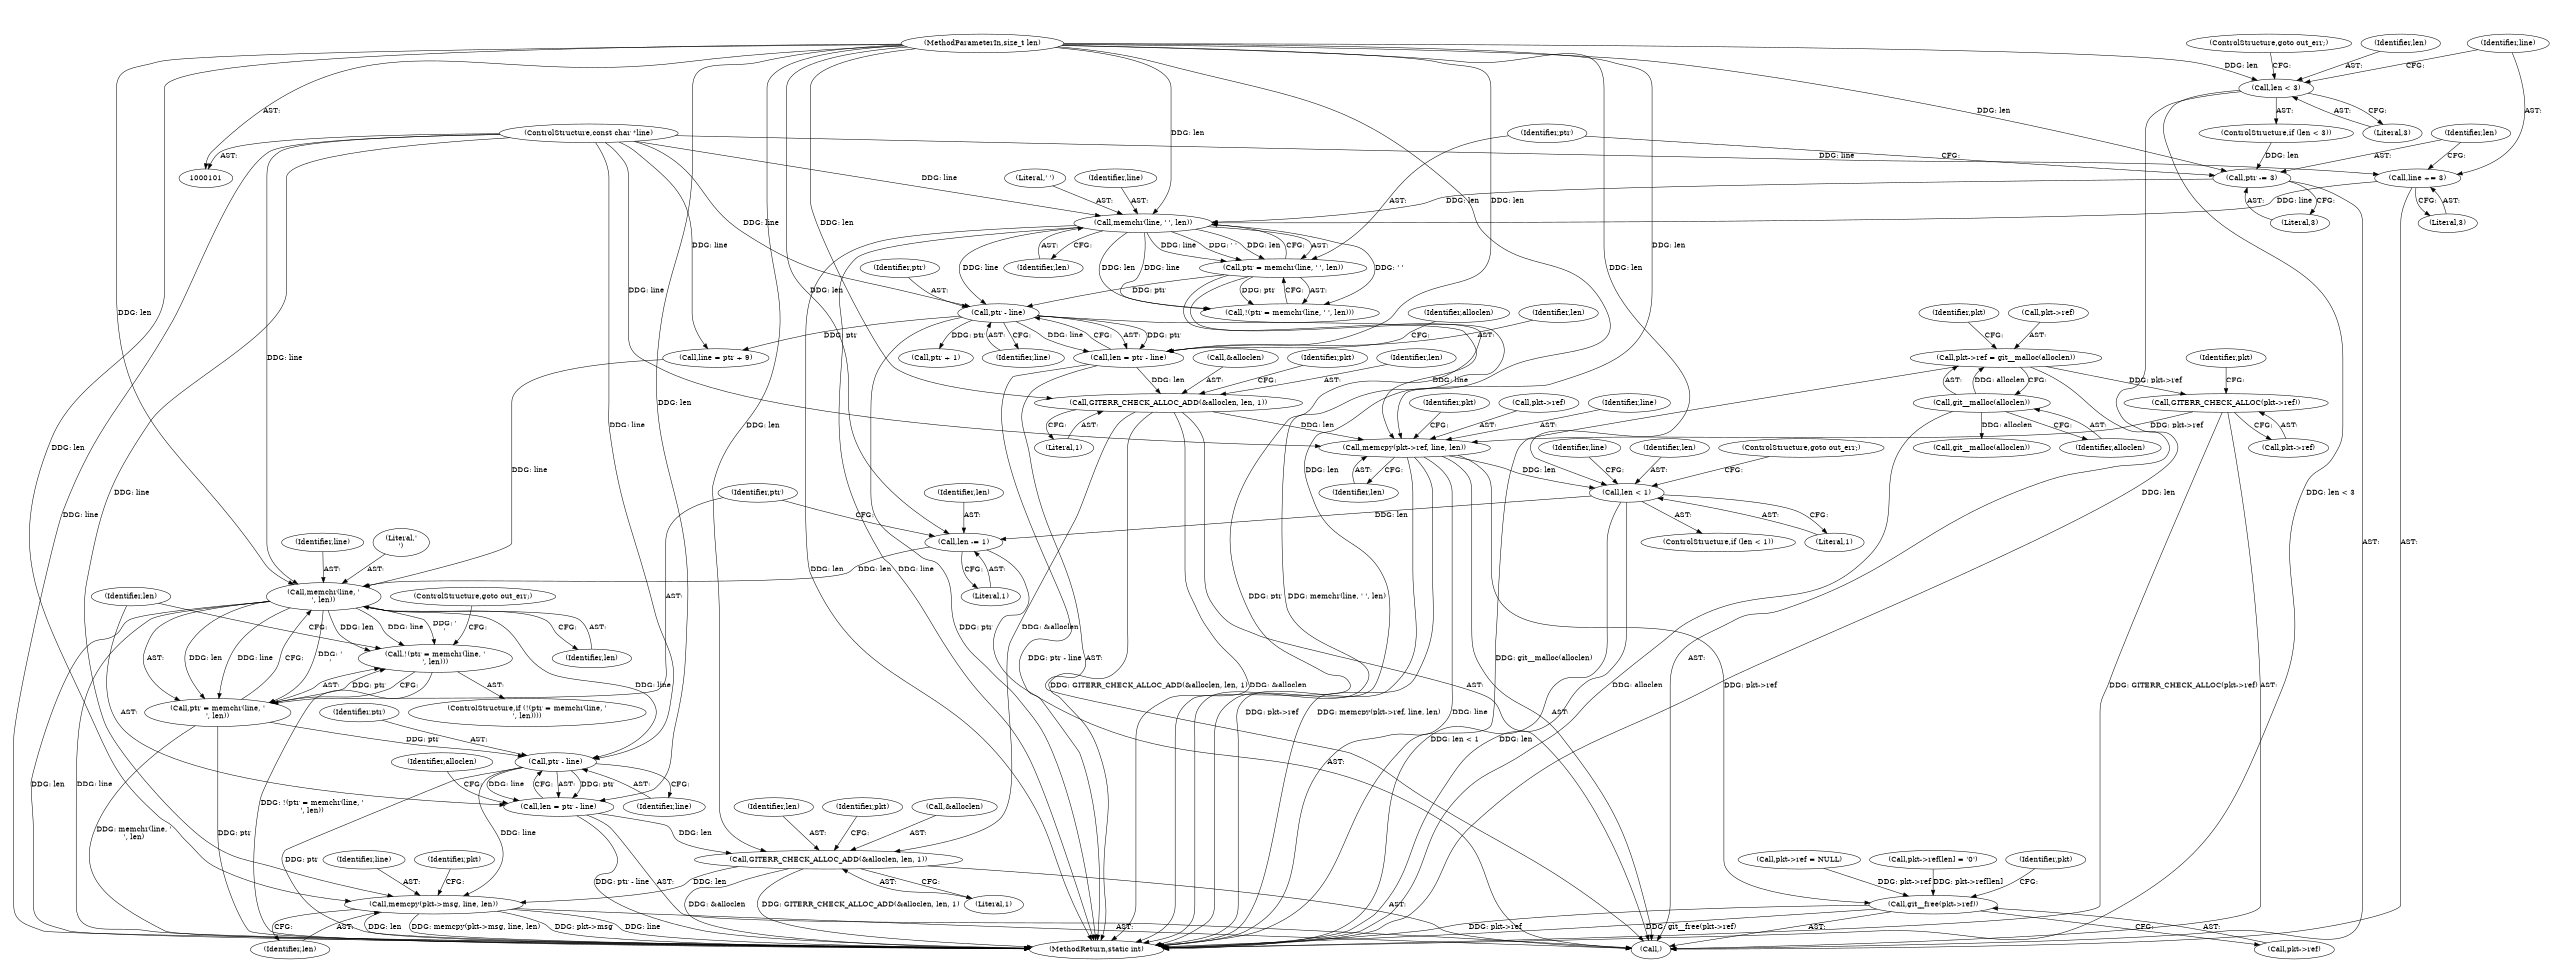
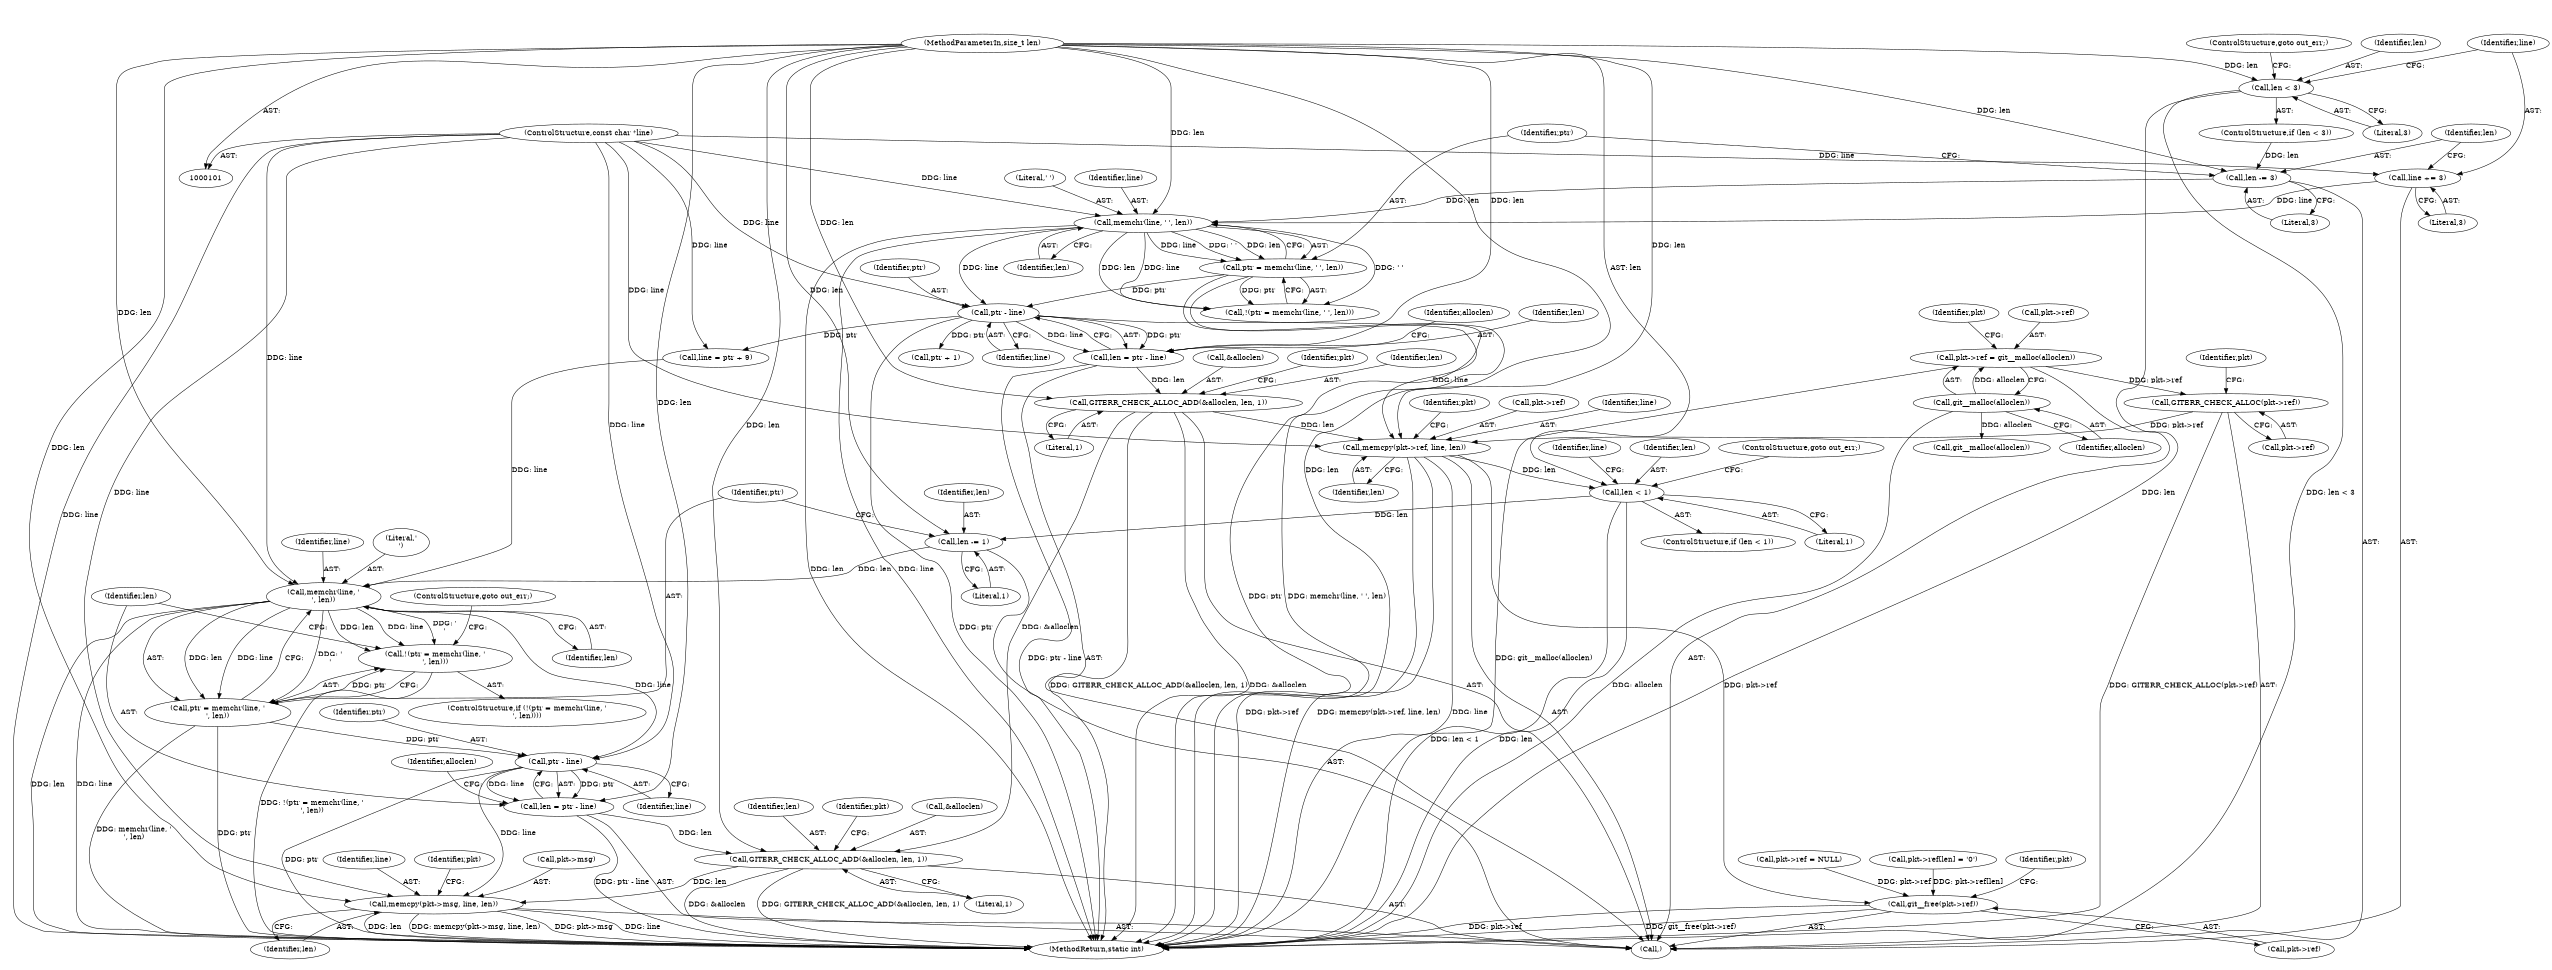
  digraph {
    n1 [label="(Call,memcpy(pkt->ref, line, len))"]
    n2 [label="(Call,len < 1)"]
    n3 [label="(Call,git__free(pkt->ref))"]
    n4 [label="(Identifier,len)"]
    n5 [label="(MethodReturn,static int)"]
    n6 [label="(Call,)"]
    n7 [label="(Call,len -= 1)"]
    n8 [label="(ControlStructure,if (len < 1))"]
    n9 [label="(Literal,1)"]
    n10 [label="(Call,pkt->ref)"]
    n11 [label="(Call,GITERR_CHECK_ALLOC(pkt->ref))"]
    n12 [label="(Call,pkt->ref)"]
    n13 [label="(Call,pkt->ref = git__malloc(alloclen))"]
    n14 [label="(Call,git__malloc(alloclen))"]
    n15 [label="(Identifier,alloclen)"]
    n16 [label="(Call,git__malloc(alloclen))"]
    n17 [label="(Call,ptr - line)"]
    n18 [label="(Call,len = ptr - line)"]
    n19 [label="(Call,ptr + 1)"]
    n20 [label="(Identifier,line)"]
    n21 [label="(Call,line = ptr + 9)"]
    n22 [label="(Call,GITERR_CHECK_ALLOC_ADD(&alloclen, len, 1))"]
    n23 [label="(Call,memchr(line, '\n', len))"]
    n24 [label="(Call,ptr = memchr(line, ' ', len))"]
    n25 [label="(Call,memchr(line, ' ', len))"]
    n26 [label="(Call,!(ptr = memchr(line, ' ', len)))"]
    n27 [label="(Identifier,len)"]
    n28 [label="(Call,line += 3)"]
    n29 [label="(Literal,3)"]
    n30 [label="(ControlStructure,const char *line)"]
    n31 [label="(Call,ptr - line)"]
    n32 [label="(Call,memcpy(pkt->msg, line, len))"]
    1000101
    n34 [label="(Call,!(ptr = memchr(line, '\n', len)))"]
    n35 [label="(Call,ptr = memchr(line, '\n', len))"]
    n36 [label="(Identifier,len)"]
    n37 [label="(Call,len = ptr - line)"]
    n38 [label="(Identifier,line)"]
    n39 [label="(Identifier,len)"]
-   n40 [label="(Call,ptr -= 3)"]
+   n40 [label="(Call,len -= 3)"]
    n41 [label="(Literal,3)"]
    n42 [label="(Call,len < 3)"]
    n43 [label="(Literal,3)"]
    n44 [label="(ControlStructure,if (len < 3))"]
    n45 [label="(MethodParameterIn,size_t len)"]
    n46 [label="(Call,GITERR_CHECK_ALLOC_ADD(&alloclen, len, 1))"]
    n47 [label="(Literal,1)"]
    n48 [label="(Literal,1)"]
    n49 [label="(Literal,1)"]
    n50 [label="(ControlStructure,if (!(ptr = memchr(line, '\n', len))))"]
    n51 [label="(Identifier,len)"]
    n52 [label="(Call,pkt->ref)"]
    n53 [label="(Identifier,pkt)"]
    n54 [label="(Identifier,pkt)"]
    n55 [label="(Identifier,alloclen)"]
    n56 [label="(Identifier,pkt)"]
    n57 [label="(Identifier,pkt)"]
    n58 [label="(Identifier,ptr)"]
    n59 [label="(Identifier,len)"]
    n60 [label="(Identifier,line)"]
    n61 [label="(Call,&alloclen)"]
    n62 [label="(Identifier,len)"]
    n63 [label="(Identifier,len)"]
    n64 [label="(Identifier,line)"]
    n65 [label="(Call,pkt->ref)"]
    n66 [label="(Identifier,len)"]
    n67 [label="(ControlStructure,goto out_err;)"]
    n68 [label="(Identifier,ptr)"]
    n69 [label="(Identifier,line)"]
    n70 [label="(Identifier,len)"]
    n71 [label="(ControlStructure,goto out_err;)"]
    n72 [label="(Identifier,line)"]
    n73 [label="(Identifier,alloclen)"]
    n74 [label="(Identifier,len)"]
    n75 [label="(Call,&alloclen)"]
    n76 [label="(Identifier,ptr)"]
    n77 [label="(ControlStructure,goto out_err;)"]
    n78 [label="(Identifier,ptr)"]
    n79 [label="(Literal,'\n')"]
    n80 [label="(Identifier,pkt)"]
    n81 [label="(Identifier,pkt)"]
+   n82 [label="(Call,pkt->msg)"]
    n83 [label="(Identifier,len)"]
    n84 [label="(Call,pkt->ref = NULL)"]
    n85 [label="(Literal,' ')"]
    n86 [label="(Call,pkt->ref[len] = '\0')"]
    n87 [label="(Identifier,pkt)"]
    n88 [label="(Identifier,line)"]
    n89 [label="(Identifier,line)"]
    n1 -> n2 [label="DDG: len"]
    n1 -> n3 [label="DDG: pkt->ref"]
    n1 -> n4 [label="CFG: "]
    n1 -> n5 [label="DDG: pkt->ref"]
    n1 -> n5 [label="DDG: memcpy(pkt->ref, line, len)"]
    n1 -> n5 [label="DDG: line"]
    n1 -> n6 [label="AST: "]
    n2 -> n5 [label="DDG: len < 1"]
    n2 -> n5 [label="DDG: len"]
    n2 -> n7 [label="DDG: len"]
    n2 -> n8 [label="AST: "]
    n2 -> n9 [label="CFG: "]
    n3 -> n5 [label="DDG: pkt->ref"]
    n3 -> n5 [label="DDG: git__free(pkt->ref)"]
    n3 -> n6 [label="AST: "]
    n3 -> n10 [label="CFG: "]
    n4 -> n1 [label="AST: "]
    n7 -> n6 [label="AST: "]
    n7 -> n23 [label="DDG: len"]
    n7 -> n48 [label="CFG: "]
    n9 -> n2 [label="AST: "]
    n10 -> n3 [label="AST: "]
    n11 -> n1 [label="DDG: pkt->ref"]
    n11 -> n5 [label="DDG: GITERR_CHECK_ALLOC(pkt->ref)"]
    n11 -> n6 [label="AST: "]
    n11 -> n12 [label="CFG: "]
    n12 -> n11 [label="AST: "]
    n13 -> n5 [label="DDG: git__malloc(alloclen)"]
    n13 -> n6 [label="AST: "]
    n13 -> n11 [label="DDG: pkt->ref"]
    n13 -> n14 [label="CFG: "]
    n14 -> n5 [label="DDG: alloclen"]
    n14 -> n13 [label="AST: "]
    n14 -> n13 [label="DDG: alloclen"]
    n14 -> n15 [label="CFG: "]
    n14 -> n16 [label="DDG: alloclen"]
    n15 -> n14 [label="AST: "]
    n17 -> n1 [label="DDG: line"]
    n17 -> n5 [label="DDG: ptr"]
    n17 -> n18 [label="AST: "]
    n17 -> n18 [label="DDG: ptr"]
    n17 -> n18 [label="DDG: line"]
    n17 -> n19 [label="DDG: ptr"]
    n17 -> n20 [label="CFG: "]
    n17 -> n21 [label="DDG: ptr"]
    n18 -> n5 [label="DDG: ptr - line"]
    n18 -> n6 [label="AST: "]
    n18 -> n17 [label="CFG: "]
    n18 -> n22 [label="DDG: len"]
    n20 -> n17 [label="AST: "]
    n21 -> n23 [label="DDG: line"]
    n22 -> n1 [label="DDG: len"]
    n22 -> n5 [label="DDG: GITERR_CHECK_ALLOC_ADD(&alloclen, len, 1)"]
    n22 -> n5 [label="DDG: &alloclen"]
    n22 -> n6 [label="AST: "]
    n22 -> n46 [label="DDG: &alloclen"]
    n22 -> n47 [label="CFG: "]
    n23 -> n5 [label="DDG: len"]
    n23 -> n5 [label="DDG: line"]
    n23 -> n31 [label="DDG: line"]
    n23 -> n34 [label="DDG: line"]
    n23 -> n34 [label="DDG: '\n'"]
    n23 -> n34 [label="DDG: len"]
    n23 -> n35 [label="AST: "]
    n23 -> n35 [label="DDG: line"]
    n23 -> n35 [label="DDG: '\n'"]
    n23 -> n35 [label="DDG: len"]
    n23 -> n36 [label="CFG: "]
    n24 -> n5 [label="DDG: memchr(line, ' ', len)"]
    n24 -> n5 [label="DDG: ptr"]
    n24 -> n17 [label="DDG: ptr"]
    n24 -> n25 [label="CFG: "]
    n24 -> n26 [label="AST: "]
    n24 -> n26 [label="DDG: ptr"]
    n25 -> n5 [label="DDG: line"]
    n25 -> n5 [label="DDG: len"]
    n25 -> n17 [label="DDG: line"]
    n25 -> n24 [label="AST: "]
    n25 -> n24 [label="DDG: line"]
    n25 -> n24 [label="DDG: ' '"]
    n25 -> n24 [label="DDG: len"]
    n25 -> n26 [label="DDG: line"]
    n25 -> n26 [label="DDG: ' '"]
    n25 -> n26 [label="DDG: len"]
    n25 -> n27 [label="CFG: "]
    n26 -> n24 [label="CFG: "]
    n27 -> n25 [label="AST: "]
    n28 -> n6 [label="AST: "]
    n28 -> n25 [label="DDG: line"]
    n28 -> n29 [label="CFG: "]
    n29 -> n28 [label="AST: "]
    n30 -> n1 [label="DDG: line"]
    n30 -> n5 [label="DDG: line"]
    n30 -> n17 [label="DDG: line"]
    n30 -> n21 [label="DDG: line"]
    n30 -> n23 [label="DDG: line"]
    n30 -> n25 [label="DDG: line"]
    n30 -> n28 [label="DDG: line"]
    n30 -> n31 [label="DDG: line"]
    n30 -> n32 [label="DDG: line"]
    n30 -> 1000101 [label="AST: "]
    n31 -> n5 [label="DDG: ptr"]
    n31 -> n32 [label="DDG: line"]
    n31 -> n37 [label="AST: "]
    n31 -> n37 [label="DDG: ptr"]
    n31 -> n37 [label="DDG: line"]
    n31 -> n38 [label="CFG: "]
    n32 -> n5 [label="DDG: pkt->msg"]
    n32 -> n5 [label="DDG: line"]
    n32 -> n5 [label="DDG: len"]
    n32 -> n5 [label="DDG: memcpy(pkt->msg, line, len)"]
    n32 -> n6 [label="AST: "]
    n32 -> n39 [label="CFG: "]
    n34 -> n5 [label="DDG: !(ptr = memchr(line, '\n', len))"]
    n34 -> n35 [label="CFG: "]
    n34 -> n50 [label="AST: "]
    n35 -> n5 [label="DDG: memchr(line, '\n', len)"]
    n35 -> n5 [label="DDG: ptr"]
    n35 -> n23 [label="CFG: "]
    n35 -> n31 [label="DDG: ptr"]
    n35 -> n34 [label="AST: "]
    n35 -> n34 [label="DDG: ptr"]
    n36 -> n23 [label="AST: "]
    n37 -> n5 [label="DDG: ptr - line"]
    n37 -> n6 [label="AST: "]
    n37 -> n31 [label="CFG: "]
    n37 -> n46 [label="DDG: len"]
    n38 -> n31 [label="AST: "]
    n39 -> n32 [label="AST: "]
    n40 -> n6 [label="AST: "]
    n40 -> n25 [label="DDG: len"]
    n40 -> n41 [label="CFG: "]
    n41 -> n40 [label="AST: "]
    n42 -> n5 [label="DDG: len < 3"]
    n42 -> n5 [label="DDG: len"]
    n42 -> n43 [label="CFG: "]
    n42 -> n44 [label="AST: "]
    n43 -> n42 [label="AST: "]
    n44 -> n40 [label="DDG: len"]
    n45 -> n1 [label="DDG: len"]
-   n45 -> n2 [label="DDG: len"]
+   n45 -> n2 [label="AST: len"]
    n45 -> n5 [label="DDG: len"]
    n45 -> n7 [label="DDG: len"]
    n45 -> n18 [label="DDG: len"]
    n45 -> n22 [label="DDG: len"]
    n45 -> n23 [label="DDG: len"]
    n45 -> n25 [label="DDG: len"]
    n45 -> n32 [label="DDG: len"]
    n45 -> 1000101 [label="AST: "]
    n45 -> n37 [label="DDG: len"]
    n45 -> n40 [label="DDG: len"]
    n45 -> n42 [label="DDG: len"]
    n45 -> n46 [label="DDG: len"]
    n46 -> n5 [label="DDG: &alloclen"]
    n46 -> n5 [label="DDG: GITERR_CHECK_ALLOC_ADD(&alloclen, len, 1)"]
    n46 -> n6 [label="AST: "]
    n46 -> n32 [label="DDG: len"]
    n46 -> n49 [label="CFG: "]
    n47 -> n22 [label="AST: "]
    n48 -> n7 [label="AST: "]
    n49 -> n46 [label="AST: "]
    n51 -> n34 [label="CFG: "]
    n51 -> n37 [label="AST: "]
    n52 -> n1 [label="AST: "]
    n53 -> n46 [label="CFG: "]
    n54 -> n11 [label="CFG: "]
    n55 -> n37 [label="CFG: "]
    n56 -> n13 [label="CFG: "]
    n57 -> n3 [label="CFG: "]
    n58 -> n24 [label="AST: "]
    n58 -> n40 [label="CFG: "]
    n59 -> n7 [label="AST: "]
    n60 -> n32 [label="AST: "]
    n61 -> n46 [label="AST: "]
    n62 -> n18 [label="AST: "]
    n63 -> n22 [label="AST: "]
    n64 -> n1 [label="AST: "]
    n65 -> n13 [label="AST: "]
    n66 -> n2 [label="AST: "]
    n67 -> n2 [label="CFG: "]
    n68 -> n31 [label="AST: "]
    n69 -> n25 [label="AST: "]
    n70 -> n28 [label="CFG: "]
    n70 -> n40 [label="AST: "]
    n71 -> n42 [label="CFG: "]
    n72 -> n2 [label="CFG: "]
    n73 -> n18 [label="CFG: "]
    n74 -> n46 [label="AST: "]
    n75 -> n22 [label="AST: "]
    n76 -> n17 [label="AST: "]
    n77 -> n34 [label="CFG: "]
    n78 -> n7 [label="CFG: "]
    n78 -> n35 [label="AST: "]
    n79 -> n23 [label="AST: "]
    n80 -> n1 [label="CFG: "]
    n81 -> n32 [label="CFG: "]
+   n82 -> n32 [label="AST: "]
    n83 -> n42 [label="AST: "]
    n84 -> n3 [label="DDG: pkt->ref"]
    n85 -> n25 [label="AST: "]
    n86 -> n3 [label="DDG: pkt->ref[len]"]
    n87 -> n22 [label="CFG: "]
    n88 -> n28 [label="AST: "]
    n88 -> n42 [label="CFG: "]
    n89 -> n23 [label="AST: "]
  }
